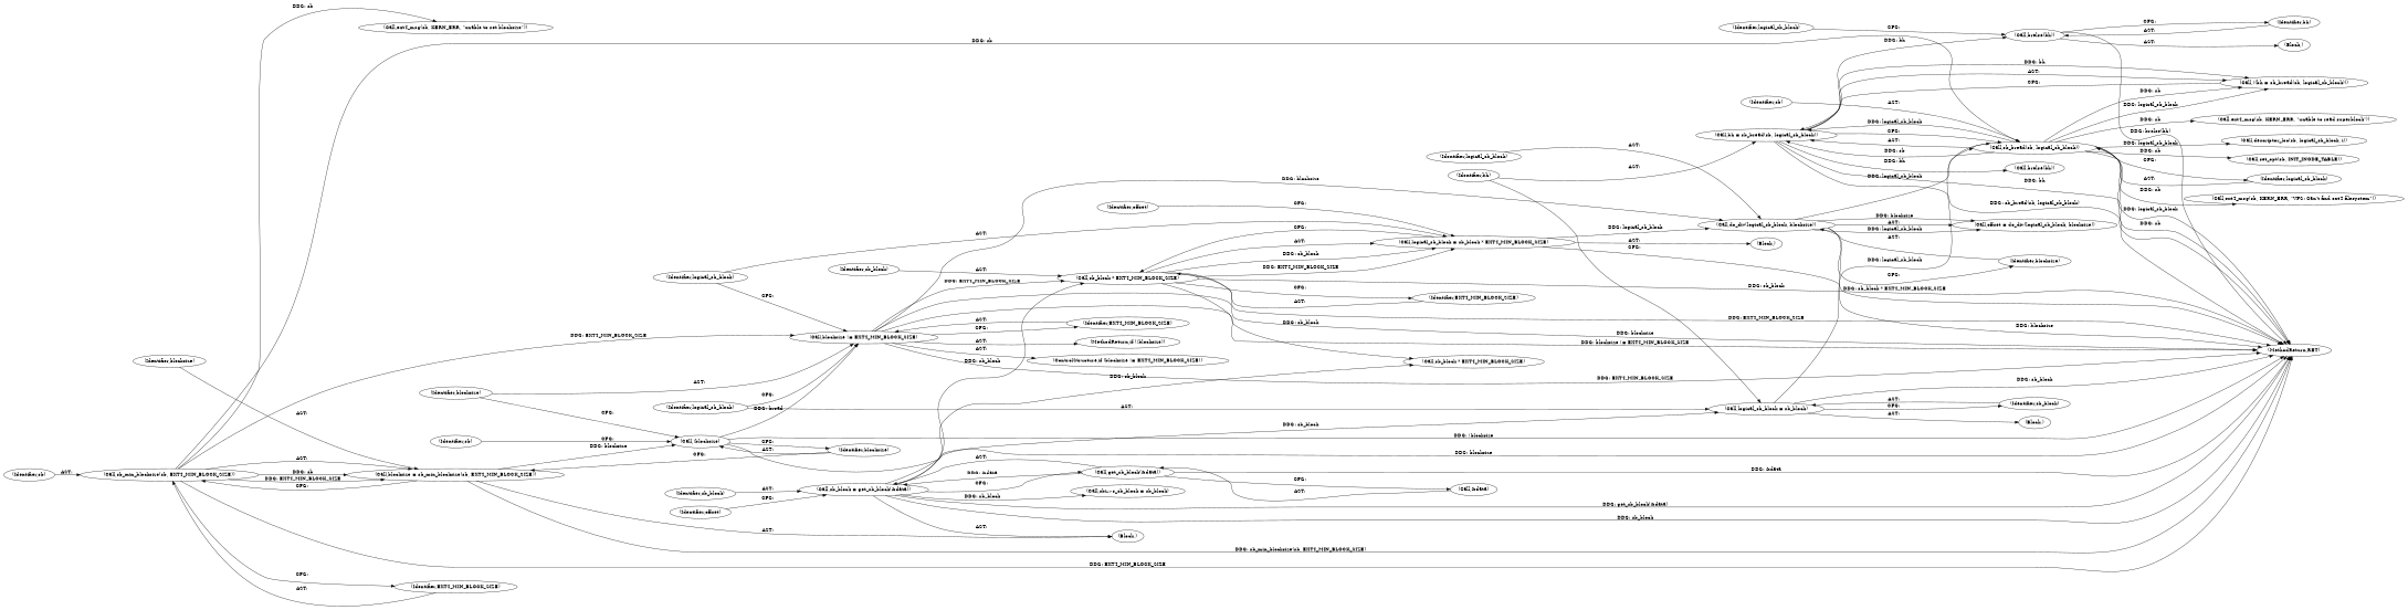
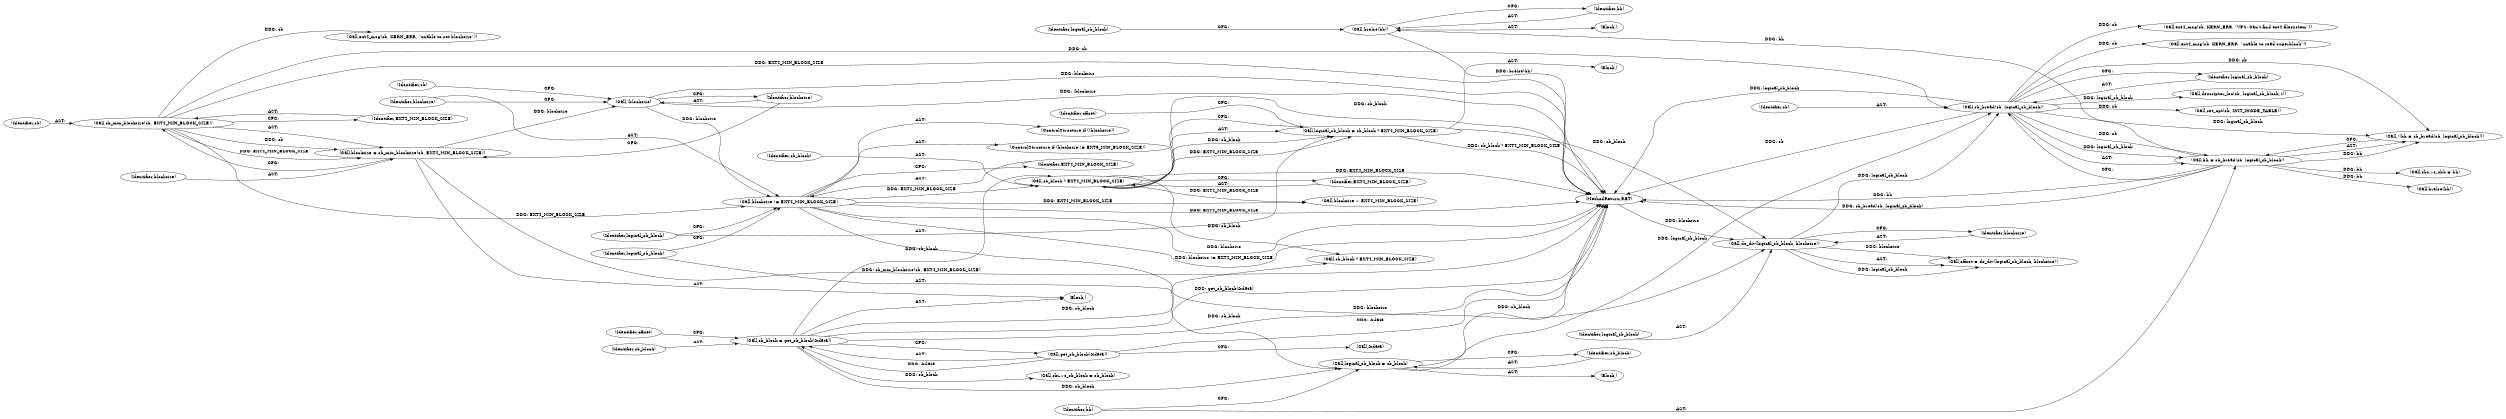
  digraph {
    rankdir=LR
    n1 [label="(Call,brelse(bh))"]
    n2 [label="(MethodReturn,RET)"]
    n3 [label="(Block,)"]
    n4 [label="(Identifier,bh)"]
    n5 [label="(Call,bh = sb_bread(sb, logical_sb_block))"]
    n6 [label="(Call,sb_bread(sb, logical_sb_block))"]
    n7 [label="(Call,!(bh = sb_bread(sb, logical_sb_block)))"]
+   n8 [label="(Call,sbi->s_sbh = bh)"]
    n9 [label="(Call,brelse(bh))"]
    n10 [label="(Identifier,logical_sb_block)"]
    n11 [label="(Call,ext4_msg(sb, KERN_ERR, \"VFS: Can't find ext4 filesystem\"))"]
    n12 [label="(Call,ext4_msg(sb, KERN_ERR, \"unable to read superblock\"))"]
    n13 [label="(Call,descriptor_loc(sb, logical_sb_block, i))"]
    n14 [label="(Call,set_opt(sb, INIT_INODE_TABLE))"]
    n15 [label="(Call,sb_min_blocksize(sb, EXT4_MIN_BLOCK_SIZE))"]
    n16 [label="(Call,blocksize != EXT4_MIN_BLOCK_SIZE)"]
    n17 [label="(Call,blocksize = sb_min_blocksize(sb, EXT4_MIN_BLOCK_SIZE))"]
    n18 [label="(Identifier,EXT4_MIN_BLOCK_SIZE)"]
    n19 [label="(Call,ext4_msg(sb, KERN_ERR, \"unable to set blocksize\"))"]
    n20 [label="(Call,sb_block * EXT4_MIN_BLOCK_SIZE)"]
    n21 [label="(Call,do_div(logical_sb_block, blocksize))"]
-   n23 [label="(ControlStructure,if (blocksize != EXT4_MIN_BLOCK_SIZE))"]
+   n22 [label="(Call,blocksize < EXT4_MIN_BLOCK_SIZE)"]
+   n23 [label="(ControlStructure,if (blocksize != EXT9_MIN_BLOCK_SIZE))"]
    n24 [label="(Identifier,EXT4_MIN_BLOCK_SIZE)"]
-   n25 [label="(MethodReturn,if (!blocksize))"]
+   n25 [label="(ControlStructure,if (!blocksize))"]
    n26 [label="(Block,)"]
    n27 [label="(Call,!blocksize)"]
    n28 [label="(Call,logical_sb_block = sb_block)"]
    n29 [label="(Identifier,sb_block)"]
    n30 [label="(Block,)"]
    n31 [label="(Call,sb_block = get_sb_block(&data))"]
    n32 [label="(Call,get_sb_block(&data))"]
    n33 [label="(Call,sb_block * EXT4_MIN_BLOCK_SIZE)"]
    n34 [label="(Call,sbi->s_sb_block = sb_block)"]
    n35 [label="(Call,&data)"]
    n36 [label="(Call,logical_sb_block = sb_block * EXT4_MIN_BLOCK_SIZE)"]
    n37 [label="(Identifier,EXT4_MIN_BLOCK_SIZE)"]
    n38 [label="(Call,offset = do_div(logical_sb_block, blocksize))"]
    n39 [label="(Identifier,blocksize)"]
    n40 [label="(Block,)"]
    n41 [label="(Identifier,blocksize)"]
    n42 [label="(Identifier,offset)"]
    n43 [label="(Identifier,logical_sb_block)"]
    n44 [label="(Identifier,logical_sb_block)"]
    n45 [label="(Identifier,sb_block)"]
    n46 [label="(Identifier,sb_block)"]
    n47 [label="(Identifier,blocksize)"]
    n48 [label="(Identifier,blocksize)"]
    n49 [label="(Identifier,sb)"]
    n50 [label="(Identifier,sb)"]
    n51 [label="(Identifier,bh)"]
    n52 [label="(Identifier,logical_sb_block)"]
    n53 [label="(Identifier,logical_sb_block)"]
    n54 [label="(Identifier,sb)"]
    n55 [label="(Identifier,offset)"]
    n1 -> n2 [label="DDG: brelse(bh)"]
    n1 -> n3 [label="AST: "]
    n1 -> n4 [label="CFG: "]
    n4 -> n1 [label="AST: "]
    n5 -> n1 [label="DDG: bh"]
    n5 -> n2 [label="DDG: bh"]
    n5 -> n2 [label="DDG: sb_bread(sb, logical_sb_block)"]
    n5 -> n6 [label="CFG: "]
    n5 -> n7 [label="AST: "]
    n5 -> n7 [label="DDG: bh"]
+   n5 -> n8 [label="DDG: bh"]
    n5 -> n9 [label="DDG: bh"]
    n6 -> n2 [label="DDG: logical_sb_block"]
    n6 -> n2 [label="DDG: sb"]
    n6 -> n5 [label="AST: "]
    n6 -> n5 [label="DDG: sb"]
    n6 -> n5 [label="DDG: logical_sb_block"]
    n6 -> n7 [label="DDG: sb"]
    n6 -> n7 [label="DDG: logical_sb_block"]
    n6 -> n10 [label="CFG: "]
    n6 -> n11 [label="DDG: sb"]
    n6 -> n12 [label="DDG: sb"]
    n6 -> n13 [label="DDG: logical_sb_block"]
    n6 -> n14 [label="DDG: sb"]
    n7 -> n5 [label="CFG: "]
    n10 -> n6 [label="AST: "]
    n15 -> n2 [label="DDG: EXT4_MIN_BLOCK_SIZE"]
    n15 -> n6 [label="DDG: sb"]
    n15 -> n16 [label="DDG: EXT4_MIN_BLOCK_SIZE"]
    n15 -> n17 [label="AST: "]
    n15 -> n17 [label="DDG: sb"]
    n15 -> n17 [label="DDG: EXT4_MIN_BLOCK_SIZE"]
    n15 -> n18 [label="CFG: "]
    n15 -> n19 [label="DDG: sb"]
    n16 -> n2 [label="DDG: blocksize"]
    n16 -> n2 [label="DDG: blocksize != EXT4_MIN_BLOCK_SIZE"]
    n16 -> n2 [label="DDG: EXT4_MIN_BLOCK_SIZE"]
    n16 -> n20 [label="DDG: EXT4_MIN_BLOCK_SIZE"]
    n16 -> n21 [label="DDG: blocksize"]
+   n16 -> n22 [label="DDG: EXT4_MIN_BLOCK_SIZE"]
    n16 -> n23 [label="AST: "]
    n16 -> n24 [label="CFG: "]
    n16 -> n25 [label="AST: "]
    n17 -> n2 [label="DDG: sb_min_blocksize(sb, EXT4_MIN_BLOCK_SIZE)"]
    n17 -> n15 [label="CFG: "]
    n17 -> n26 [label="AST: "]
    n17 -> n27 [label="DDG: blocksize"]
    n18 -> n15 [label="AST: "]
    n20 -> n2 [label="DDG: sb_block"]
    n20 -> n2 [label="DDG: EXT4_MIN_BLOCK_SIZE"]
+   n20 -> n22 [label="DDG: EXT4_MIN_BLOCK_SIZE"]
    n20 -> n33 [label="DDG: sb_block"]
    n20 -> n36 [label="AST: "]
    n20 -> n36 [label="DDG: sb_block"]
    n20 -> n36 [label="DDG: EXT4_MIN_BLOCK_SIZE"]
    n20 -> n37 [label="CFG: "]
-   n21 -> n2 [label="DDG: blocksize"]
+   n2 -> n21 [label="DDG: blocksize"]
    n21 -> n6 [label="DDG: logical_sb_block"]
    n21 -> n38 [label="AST: "]
    n21 -> n38 [label="DDG: logical_sb_block"]
    n21 -> n38 [label="DDG: blocksize"]
    n21 -> n39 [label="CFG: "]
    n24 -> n16 [label="AST: "]
    n27 -> n2 [label="DDG: !blocksize"]
    n27 -> n2 [label="DDG: blocksize"]
-   n27 -> n16 [label="DDG: bread"]
+   n27 -> n16 [label="DDG: blocksize"]
    n27 -> n41 [label="CFG: "]
    n28 -> n2 [label="DDG: sb_block"]
    n28 -> n6 [label="DDG: logical_sb_block"]
    n28 -> n29 [label="CFG: "]
    n28 -> n30 [label="AST: "]
    n29 -> n28 [label="AST: "]
    n31 -> n2 [label="DDG: get_sb_block(&data)"]
    n31 -> n2 [label="DDG: sb_block"]
    n31 -> n20 [label="DDG: sb_block"]
    n31 -> n26 [label="AST: "]
    n31 -> n28 [label="DDG: sb_block"]
    n31 -> n32 [label="CFG: "]
    n31 -> n33 [label="DDG: sb_block"]
    n31 -> n34 [label="DDG: sb_block"]
    n32 -> n2 [label="DDG: &data"]
    n32 -> n31 [label="AST: "]
    n32 -> n31 [label="DDG: &data"]
    n32 -> n35 [label="CFG: "]
-   n35 -> n32 [label="AST: "]
    n36 -> n2 [label="DDG: sb_block * EXT4_MIN_BLOCK_SIZE"]
    n36 -> n20 [label="CFG: "]
-   n36 -> n21 [label="DDG: logical_sb_block"]
+   n36 -> n21 [label="DDG: sb_block"]
    n36 -> n40 [label="AST: "]
    n37 -> n20 [label="AST: "]
    n39 -> n21 [label="AST: "]
    n41 -> n17 [label="CFG: "]
    n41 -> n27 [label="AST: "]
    n42 -> n31 [label="CFG: "]
    n43 -> n1 [label="CFG: "]
    n44 -> n16 [label="CFG: "]
    n44 -> n36 [label="AST: "]
    n45 -> n20 [label="AST: "]
    n46 -> n31 [label="AST: "]
    n47 -> n17 [label="AST: "]
    n48 -> n16 [label="AST: "]
    n48 -> n27 [label="CFG: "]
    n49 -> n27 [label="CFG: "]
    n50 -> n15 [label="AST: "]
    n51 -> n5 [label="AST: "]
    n51 -> n28 [label="CFG: "]
    n52 -> n16 [label="CFG: "]
    n52 -> n28 [label="AST: "]
    n53 -> n21 [label="AST: "]
    n54 -> n6 [label="AST: "]
    n55 -> n36 [label="CFG: "]
  }
